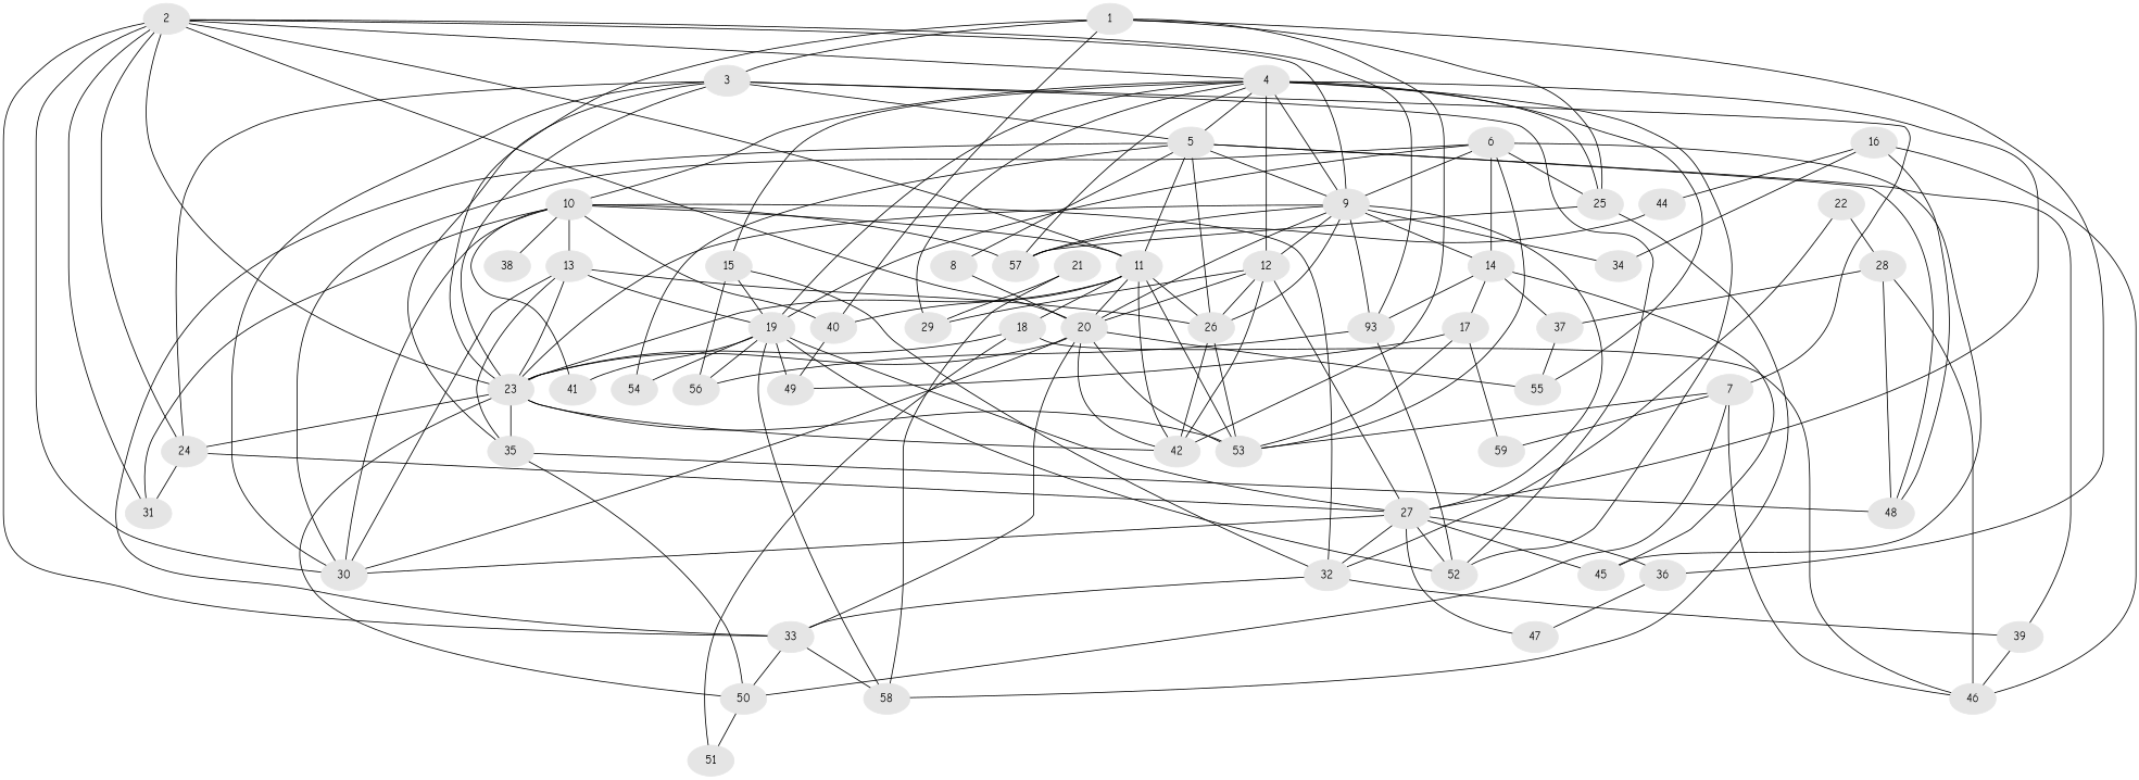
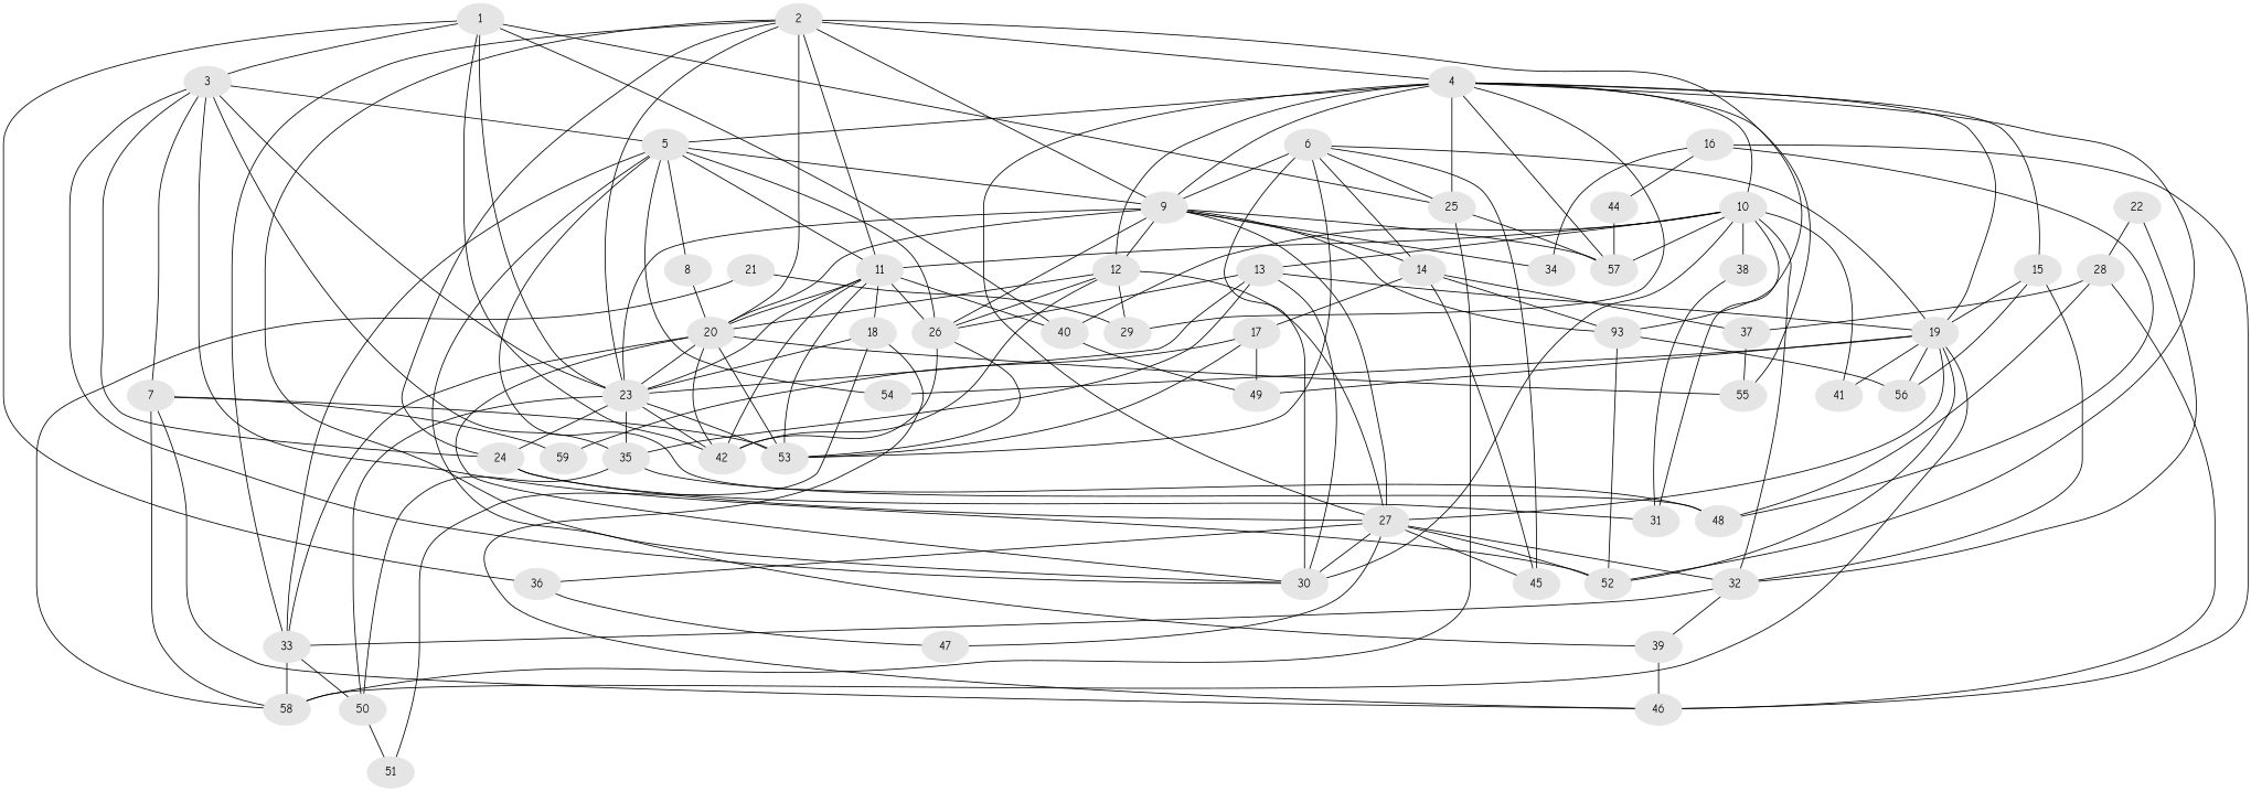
  graph {
    fontname="Comic Neue"
    node [color=gray90 fontname="Comic Neue" style=filled]
    edge [fontname="Comic Neue" weight=1.0]
    1
    3
    23
    25
    36
    40
    42
    24
    30
    5
    7
    35
    52
    53
    50
    57
    58
    47
    49
    2
    4
    9
    11
    20
    31
    33
    n27 [label=93]
    10
    12
    15
    19
    27
    29
    55
    26
    14
    34
    18
    56
    8
    39
    48
    54
    46
    59
    13
    32
    38
    41
    45
    6
    17
    37
    51
    16
    44
    21
    22
    28
    1 -- 3
    1 -- 23
    1 -- 25
    1 -- 36
    1 -- 40
    1 -- 42
    3 -- 23
    3 -- 24
    3 -- 30
    3 -- 5
    3 -- 7
    3 -- 35
    3 -- 52
    23 -- 42
    23 -- 24
    23 -- 35
    23 -- 53
    23 -- 50
    25 -- 57 [weight=2.0]
    25 -- 58
    36 -- 47
    40 -- 49
    24 -- 31
    24 -- 27
    5 -- 9
    5 -- 11
    5 -- 33
    5 -- 26
    5 -- 8
    5 -- 39
    5 -- 48
    5 -- 54
    7 -- 53
-   7 -- 50
+   7 -- 58
    7 -- 46
    7 -- 59
    35 -- 50
    35 -- 48
    50 -- 51
    2 -- 23
    2 -- 24
    2 -- 30 [weight=2.0]
    2 -- 4
    2 -- 9
    2 -- 11 [weight=2.0]
    2 -- 20
-   2 -- 31
+   38 -- 31
    2 -- 33
    2 -- n27
    4 -- 25 [weight=2.0]
    4 -- 5
    4 -- 52
    4 -- 57
    4 -- 9
    4 -- 10
    4 -- 12 [weight=2.0]
    4 -- 15
    4 -- 19
    4 -- 27
    4 -- 29
    4 -- 55
    9 -- 23
    9 -- 57
    9 -- 20
    9 -- n27 [weight=2.0]
    9 -- 12
    9 -- 27
    9 -- 26
    9 -- 14
    9 -- 34
    11 -- 23
    11 -- 40
    11 -- 42
    11 -- 53
    11 -- 20
    11 -- 26
    11 -- 18
    20 -- 23
    20 -- 42
    20 -- 30
    20 -- 53
    20 -- 33
    20 -- 55
    33 -- 50
    33 -- 58
    n27 -- 52
    n27 -- 56
    10 -- 40
    10 -- 30
    10 -- 57
    10 -- 11
    10 -- 31
    10 -- 13
    10 -- 32
    10 -- 38 [weight=2.0]
    10 -- 41
    12 -- 42 [weight=2.0]
    12 -- 20
    12 -- 27
    12 -- 29
    12 -- 26
    15 -- 19
    15 -- 56
    15 -- 32
    19 -- 52
    19 -- 58
    19 -- 49
    19 -- 27
    19 -- 56
    19 -- 54
    19 -- 41
    27 -- 36
    27 -- 30
    27 -- 52
    27 -- 47
    27 -- 32
    27 -- 45
    26 -- 42
    26 -- 53
    14 -- n27
    14 -- 45
    14 -- 17
    14 -- 37 [weight=2.0]
    18 -- 23
    18 -- 46
    18 -- 51
    8 -- 20 [weight=2.0]
    39 -- 46
    13 -- 23
    13 -- 30
    13 -- 35
    13 -- 19
    13 -- 26
    32 -- 33
    32 -- 39
    6 -- 25 [weight=2.0]
    6 -- 30 [weight=3.0]
    6 -- 53
    6 -- 9 [weight=2.0]
    6 -- 19
    6 -- 14
    6 -- 45
    17 -- 53
    17 -- 49
    17 -- 59
    37 -- 55
    16 -- 34
    16 -- 48
    16 -- 46
    16 -- 44
    44 -- 57
    21 -- 58
    21 -- 29
    22 -- 32
    22 -- 28
    28 -- 48
    28 -- 46
    28 -- 37
  }
